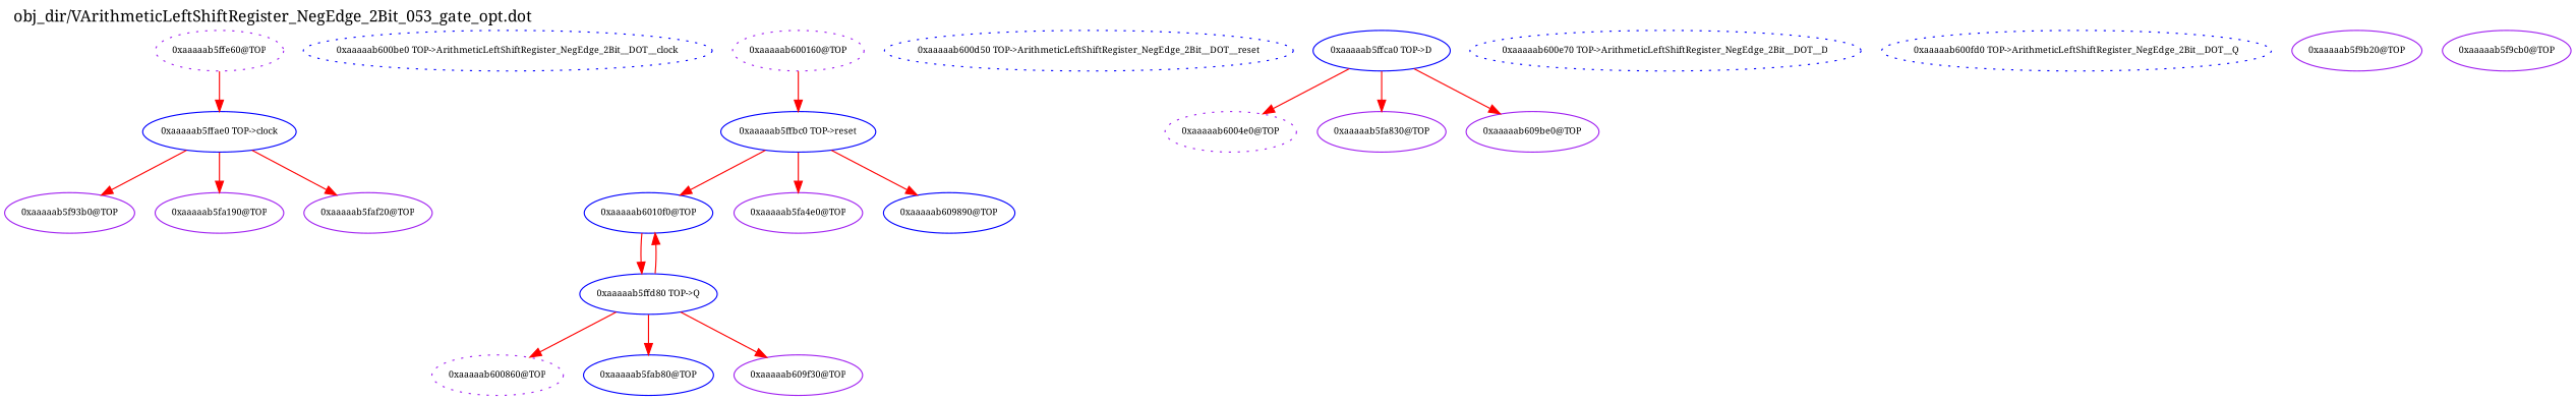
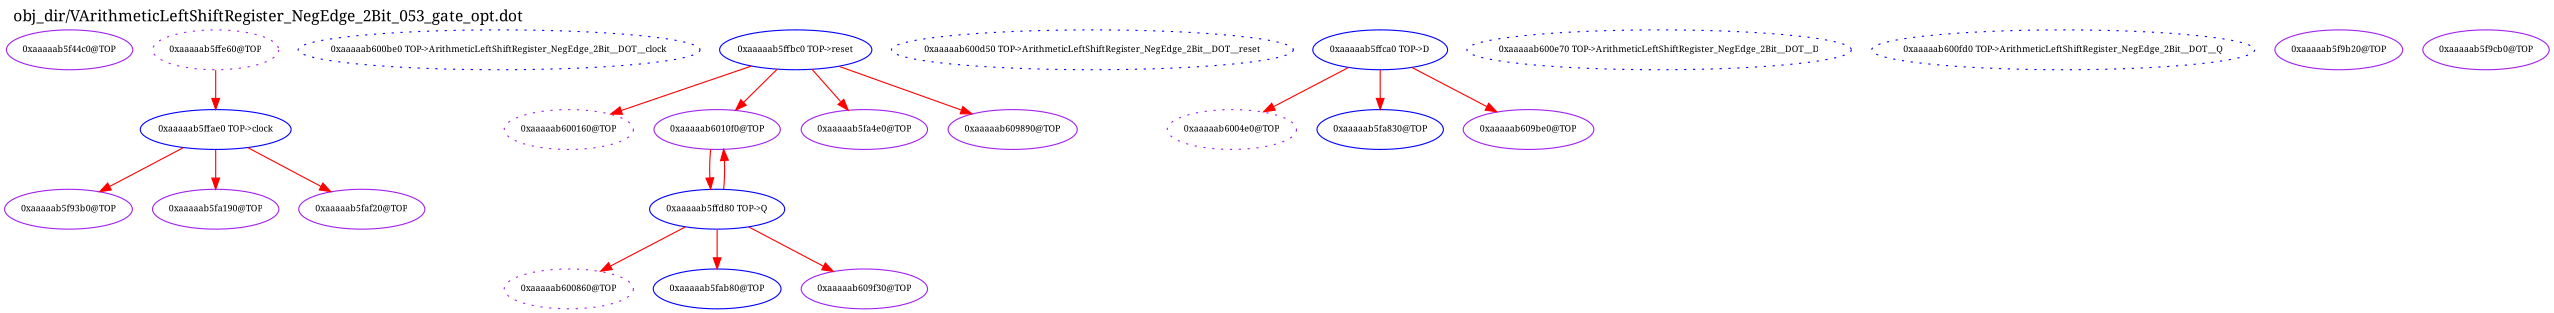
  digraph {
    fontname="Noto Serif"
    label="obj_dir/VArithmeticLeftShiftRegister_NegEdge_2Bit_053_gate_opt.dot"
    labeljust=l
    labelloc=t
    rankdir=TB
    node [color=purple fontname="Noto Serif" fontsize=8]
    edge [color=red fontname="Noto Serif" fontsize=8 weight=1]
+   n1 [label="0xaaaaab5f44c0@TOP"]
    n2 [label="0xaaaaab5ffe60@TOP" style=dotted]
    n3 [color=blue label="0xaaaaab5ffae0 TOP->clock"]
    n4 [label="0xaaaaab5f93b0@TOP"]
    n5 [label="0xaaaaab5fa190@TOP"]
    n6 [label="0xaaaaab5faf20@TOP"]
    n7 [color=blue label="0xaaaaab600be0 TOP->ArithmeticLeftShiftRegister_NegEdge_2Bit__DOT__clock" style=dotted]
    n8 [label="0xaaaaab600160@TOP" style=dotted]
    n9 [color=blue label="0xaaaaab5ffbc0 TOP->reset"]
-   n10 [color=blue label="0xaaaaab6010f0@TOP"]
+   n10 [label="0xaaaaab6010f0@TOP"]
    n11 [label="0xaaaaab5fa4e0@TOP"]
-   n12 [color=blue label="0xaaaaab609890@TOP"]
+   n12 [label="0xaaaaab609890@TOP"]
    n13 [color=blue label="0xaaaaab5ffd80 TOP->Q"]
    n14 [color=blue label="0xaaaaab600d50 TOP->ArithmeticLeftShiftRegister_NegEdge_2Bit__DOT__reset" style=dotted]
    n15 [label="0xaaaaab6004e0@TOP" style=dotted]
    n16 [color=blue label="0xaaaaab5ffca0 TOP->D"]
-   n17 [label="0xaaaaab5fa830@TOP"]
+   n17 [color=blue label="0xaaaaab5fa830@TOP"]
    n18 [label="0xaaaaab609be0@TOP"]
    n19 [color=blue label="0xaaaaab600e70 TOP->ArithmeticLeftShiftRegister_NegEdge_2Bit__DOT__D" style=dotted]
    n20 [label="0xaaaaab600860@TOP" style=dotted]
    n21 [color=blue label="0xaaaaab5fab80@TOP"]
    n22 [label="0xaaaaab609f30@TOP"]
    n23 [color=blue label="0xaaaaab600fd0 TOP->ArithmeticLeftShiftRegister_NegEdge_2Bit__DOT__Q" style=dotted]
    n24 [label="0xaaaaab5f9b20@TOP"]
    n25 [label="0xaaaaab5f9cb0@TOP"]
    n2 -> n3
    n3 -> n4
    n3 -> n5
    n3 -> n6
-   n8 -> n9
+   n9 -> n8
    n9 -> n10
    n9 -> n11
    n9 -> n12
    n10 -> n13
    n13 -> n10
    n13 -> n20
    n13 -> n21
    n13 -> n22
    n16 -> n15
    n16 -> n17
    n16 -> n18
  }
